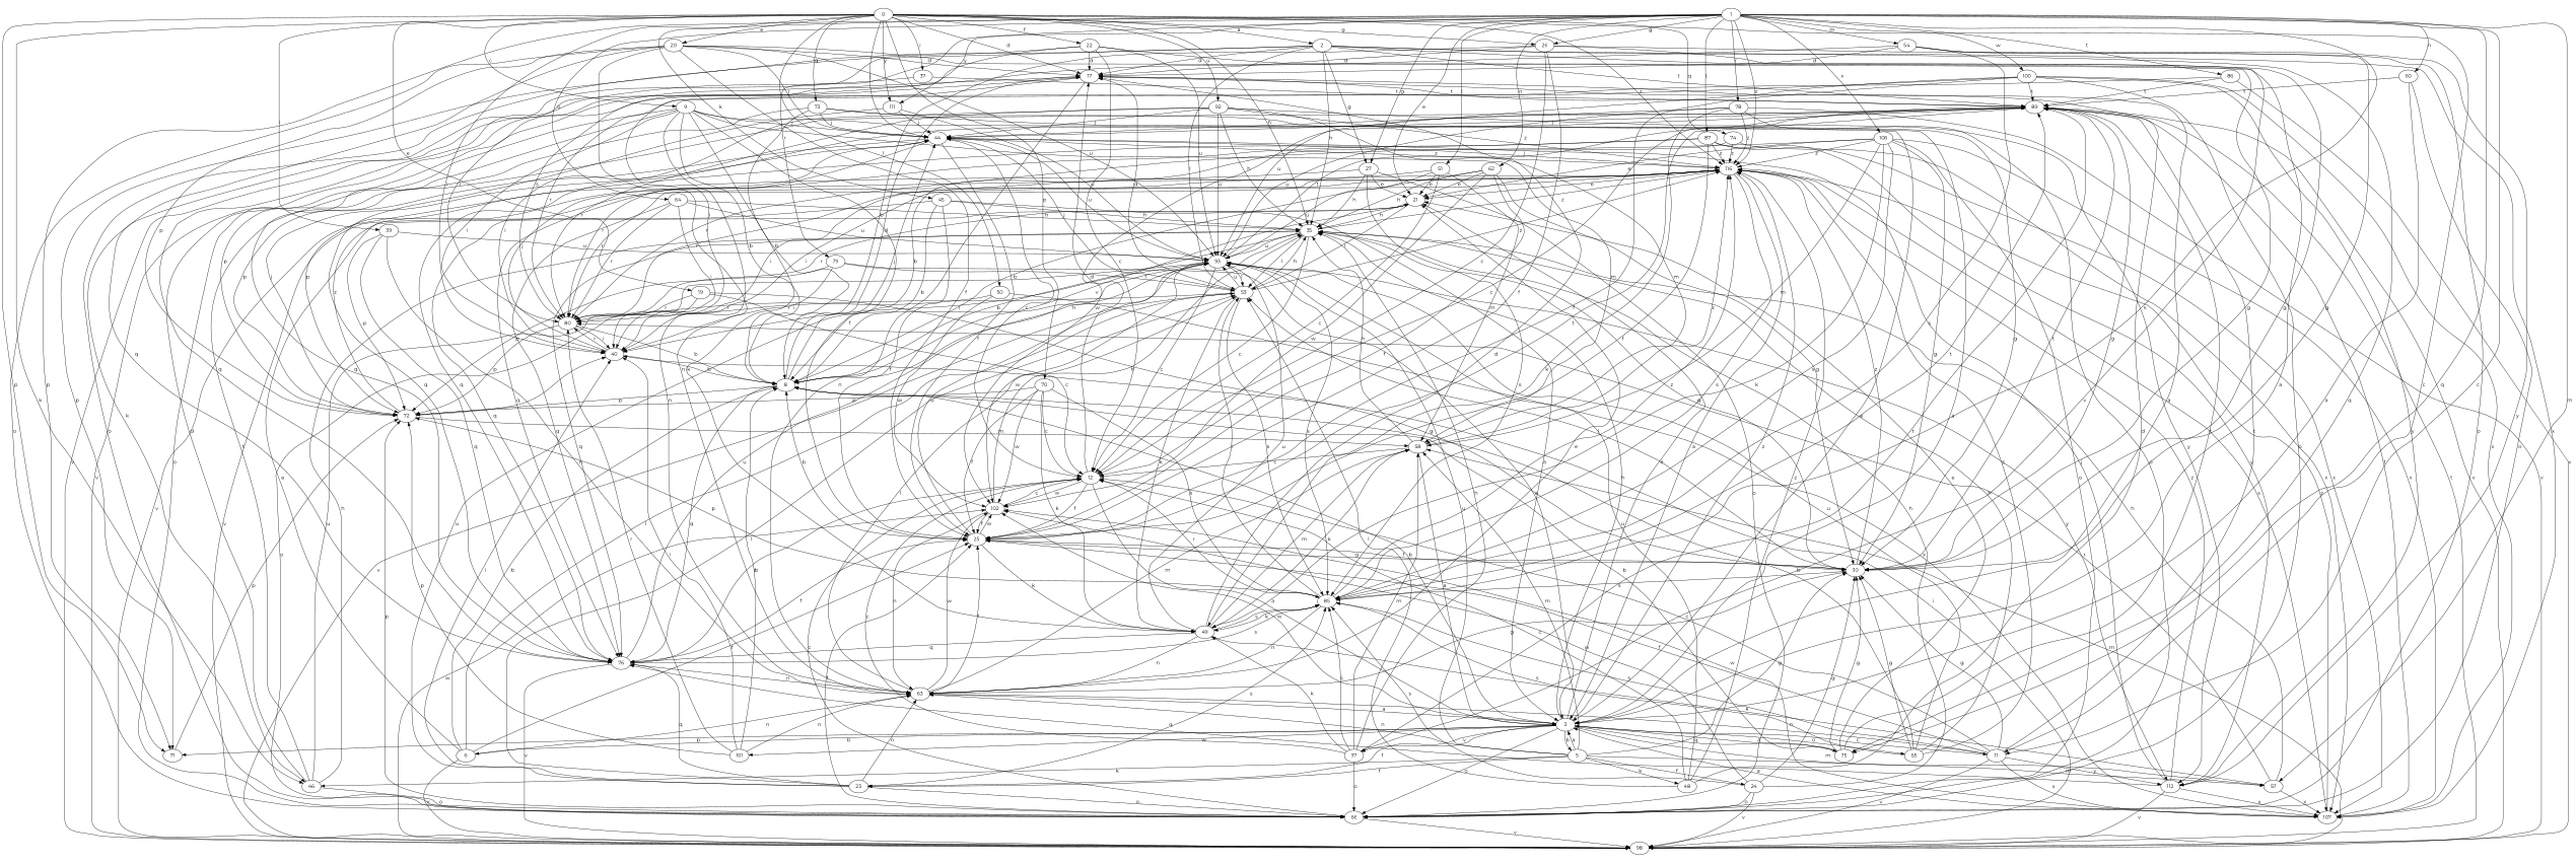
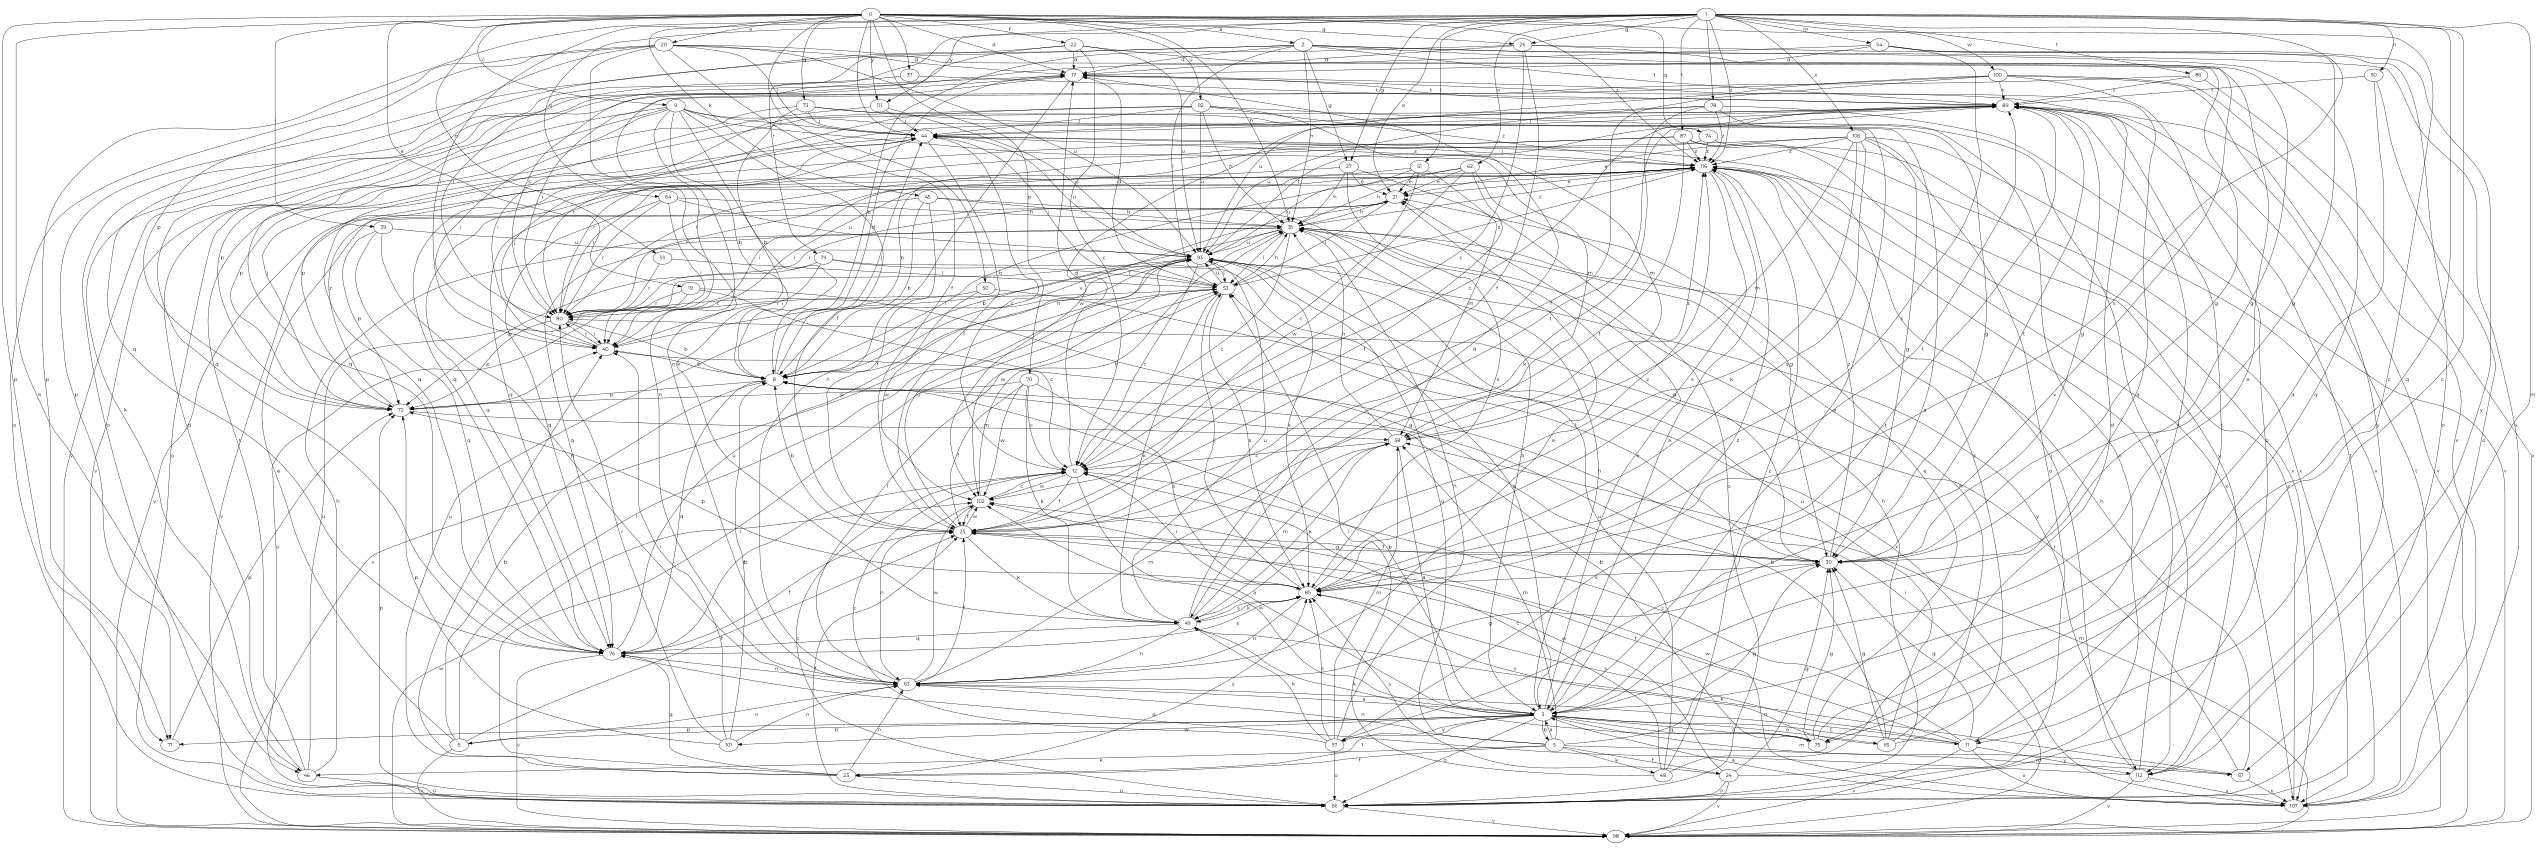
  strict digraph {
    fontname=Montserrat
    node [fontname=Montserrat]
    edge [fontname=Montserrat]
    0
    2
    9
    11
    17
    19
    20
    22
    26
    35
    37
    39
    44
    45
    46
    50
+   59
    70
    71
    73
    74
    92
    111
    116
    27
    75
    30
    53
    89
    107
    40
    3
    8
    66
    58
    63
    25
    98
    49
    85
    12
    112
    76
    80
    93
    72
    97
    102
    21
    1
    51
    54
    57
    60
    62
    64
    78
    79
    86
    87
    100
    106
    5
    6
    23
    65
    101
    24
    48
    0 -> 2 [label=a]
    0 -> 9 [label=c]
    0 -> 11 [label=c]
    0 -> 17 [label=d]
    0 -> 19 [label=e]
    0 -> 20 [label=e]
    0 -> 22 [label=f]
    0 -> 26 [label=g]
    0 -> 35 [label=h]
    0 -> 37 [label=i]
    0 -> 39 [label=i]
    0 -> 44 [label=j]
    0 -> 45 [label=k]
    0 -> 46 [label=k]
    0 -> 50 [label=l]
+   0 -> 59 [label=n]
    0 -> 70 [label=p]
    0 -> 71 [label=p]
    0 -> 73 [label=q]
    0 -> 74 [label=q]
    0 -> 92 [label=u]
    0 -> 111 [label=y]
    0 -> 116 [label=z]
    2 -> 17 [label=d]
    2 -> 35 [label=h]
    2 -> 46 [label=k]
    2 -> 71 [label=p]
    2 -> 27 [label=g]
    2 -> 75 [label=q]
    2 -> 30 [label=g]
    2 -> 53 [label=l]
    2 -> 89 [label=t]
    2 -> 107 [label=x]
    9 -> 44 [label=j]
    9 -> 40 [label=i]
    9 -> 3 [label=a]
    9 -> 8 [label=b]
    9 -> 66 [label=o]
    9 -> 58 [label=m]
    9 -> 63 [label=n]
    9 -> 25 [label=f]
    9 -> 98 [label=v]
    9 -> 49 [label=k]
    11 -> 30 [label=g]
    11 -> 89 [label=t]
    11 -> 107 [label=x]
    11 -> 63 [label=n]
    11 -> 25 [label=f]
    11 -> 98 [label=v]
    11 -> 85 [label=s]
    11 -> 12 [label=c]
    11 -> 112 [label=y]
    17 -> 89 [label=t]
    17 -> 3 [label=a]
    17 -> 63 [label=n]
    17 -> 98 [label=v]
    17 -> 76 [label=q]
    19 -> 30 [label=g]
    19 -> 66 [label=o]
    19 -> 12 [label=c]
    19 -> 80 [label=r]
    20 -> 17 [label=d]
    20 -> 44 [label=j]
    20 -> 30 [label=g]
    20 -> 66 [label=o]
    20 -> 63 [label=n]
    20 -> 25 [label=f]
    20 -> 76 [label=q]
    20 -> 93 [label=u]
    20 -> 72 [label=p]
    22 -> 17 [label=d]
    22 -> 3 [label=a]
    22 -> 66 [label=o]
    22 -> 12 [label=c]
    22 -> 80 [label=r]
    22 -> 93 [label=u]
    26 -> 17 [label=d]
    26 -> 30 [label=g]
    26 -> 8 [label=b]
    26 -> 25 [label=f]
    26 -> 12 [label=c]
    26 -> 97 [label=v]
    35 -> 116 [label=z]
    35 -> 30 [label=g]
    35 -> 53 [label=l]
    35 -> 8 [label=b]
    35 -> 12 [label=c]
    35 -> 76 [label=q]
    35 -> 93 [label=u]
    37 -> 89 [label=t]
    37 -> 76 [label=q]
    39 -> 63 [label=n]
    39 -> 76 [label=q]
    39 -> 93 [label=u]
    39 -> 72 [label=p]
    44 -> 116 [label=z]
    44 -> 25 [label=f]
    44 -> 12 [label=c]
    44 -> 80 [label=r]
    44 -> 93 [label=u]
    44 -> 72 [label=p]
    45 -> 35 [label=h]
    45 -> 3 [label=a]
    45 -> 8 [label=b]
    45 -> 25 [label=f]
    45 -> 98 [label=v]
    46 -> 17 [label=d]
    46 -> 35 [label=h]
    46 -> 89 [label=t]
    46 -> 66 [label=o]
    46 -> 93 [label=u]
    50 -> 107 [label=x]
    50 -> 80 [label=r]
    50 -> 102 [label=w]
+   59 -> 53 [label=l]
+   59 -> 80 [label=r]
    70 -> 25 [label=f]
    70 -> 49 [label=k]
    70 -> 85 [label=s]
    70 -> 12 [label=c]
    70 -> 72 [label=p]
    70 -> 102 [label=w]
    71 -> 72 [label=p]
    73 -> 44 [label=j]
    73 -> 30 [label=g]
    73 -> 3 [label=a]
    73 -> 8 [label=b]
    73 -> 72 [label=p]
    74 -> 116 [label=z]
    74 -> 107 [label=x]
    74 -> 8 [label=b]
    92 -> 35 [label=h]
    92 -> 44 [label=j]
    92 -> 116 [label=z]
    92 -> 40 [label=i]
    92 -> 58 [label=m]
    92 -> 112 [label=y]
    92 -> 80 [label=r]
    92 -> 93 [label=u]
    111 -> 44 [label=j]
    111 -> 76 [label=q]
    111 -> 93 [label=u]
    116 -> 44 [label=j]
    116 -> 107 [label=x]
    116 -> 40 [label=i]
    116 -> 3 [label=a]
    116 -> 98 [label=v]
    116 -> 85 [label=s]
    116 -> 76 [label=q]
    116 -> 80 [label=r]
    116 -> 21 [label=e]
    27 -> 35 [label=h]
    27 -> 40 [label=i]
    27 -> 66 [label=o]
    27 -> 85 [label=s]
    27 -> 21 [label=e]
    75 -> 30 [label=g]
    75 -> 89 [label=t]
    75 -> 3 [label=a]
    75 -> 8 [label=b]
+   75 -> 49 [label=k]
    75 -> 21 [label=e]
    30 -> 116 [label=z]
    30 -> 53 [label=l]
    30 -> 89 [label=t]
    30 -> 25 [label=f]
    30 -> 85 [label=s]
    53 -> 17 [label=d]
    53 -> 35 [label=h]
    53 -> 44 [label=j]
    53 -> 116 [label=z]
    53 -> 98 [label=v]
    53 -> 49 [label=k]
    53 -> 85 [label=s]
    53 -> 80 [label=r]
    53 -> 93 [label=u]
    89 -> 44 [label=j]
    89 -> 30 [label=g]
    89 -> 98 [label=v]
    89 -> 12 [label=c]
    89 -> 76 [label=q]
    89 -> 102 [label=w]
    107 -> 116 [label=z]
    107 -> 89 [label=t]
    107 -> 3 [label=a]
    107 -> 102 [label=w]
    40 -> 44 [label=j]
    40 -> 8 [label=b]
    40 -> 80 [label=r]
    3 -> 11 [label=c]
    3 -> 35 [label=h]
    3 -> 71 [label=p]
    3 -> 116 [label=z]
    3 -> 75 [label=q]
    3 -> 8 [label=b]
    3 -> 66 [label=o]
    3 -> 97 [label=v]
    3 -> 102 [label=w]
    3 -> 21 [label=e]
    3 -> 57 [label=m]
    3 -> 5 [label=b]
    3 -> 6 [label=b]
    3 -> 23 [label=f]
    3 -> 65 [label=o]
    3 -> 101 [label=w]
    8 -> 17 [label=d]
    8 -> 35 [label=h]
    8 -> 44 [label=j]
    8 -> 76 [label=q]
    8 -> 72 [label=p]
    66 -> 25 [label=f]
    66 -> 98 [label=v]
    66 -> 12 [label=c]
    66 -> 72 [label=p]
    58 -> 35 [label=h]
    58 -> 116 [label=z]
    58 -> 3 [label=a]
    58 -> 49 [label=k]
    58 -> 12 [label=c]
    63 -> 30 [label=g]
    63 -> 53 [label=l]
    63 -> 3 [label=a]
    63 -> 58 [label=m]
    63 -> 25 [label=f]
    63 -> 102 [label=w]
    63 -> 21 [label=e]
    25 -> 30 [label=g]
    25 -> 89 [label=t]
    25 -> 8 [label=b]
    25 -> 49 [label=k]
    25 -> 93 [label=u]
    25 -> 102 [label=w]
    98 -> 89 [label=t]
    98 -> 40 [label=i]
    98 -> 58 [label=m]
    98 -> 102 [label=w]
    49 -> 17 [label=d]
    49 -> 58 [label=m]
    49 -> 63 [label=n]
    49 -> 85 [label=s]
    49 -> 76 [label=q]
    49 -> 93 [label=u]
    85 -> 116 [label=z]
    85 -> 53 [label=l]
    85 -> 89 [label=t]
    85 -> 63 [label=n]
    85 -> 49 [label=k]
    85 -> 12 [label=r]
    85 -> 72 [label=p]
    12 -> 17 [label=d]
    12 -> 3 [label=a]
    12 -> 25 [label=f]
    12 -> 102 [label=w]
    112 -> 44 [label=j]
    112 -> 116 [label=z]
    112 -> 107 [label=x]
    112 -> 98 [label=v]
    112 -> 76 [label=q]
    76 -> 63 [label=n]
    76 -> 25 [label=f]
    76 -> 98 [label=v]
    76 -> 85 [label=s]
    76 -> 12 [label=c]
    76 -> 93 [label=u]
    80 -> 40 [label=i]
    80 -> 8 [label=b]
    80 -> 72 [label=p]
    93 -> 53 [label=l]
    93 -> 89 [label=t]
    93 -> 40 [label=i]
    93 -> 85 [label=s]
    93 -> 12 [label=c]
    93 -> 112 [label=y]
    93 -> 102 [label=w]
    72 -> 44 [label=j]
    72 -> 116 [label=z]
    72 -> 40 [label=i]
    72 -> 58 [label=m]
    97 -> 35 [label=h]
    97 -> 89 [label=t]
    97 -> 66 [label=o]
    97 -> 58 [label=m]
    97 -> 49 [label=k]
    97 -> 85 [label=s]
    97 -> 12 [label=c]
    102 -> 35 [label=h]
    102 -> 63 [label=n]
    102 -> 25 [label=f]
    102 -> 12 [label=c]
    21 -> 35 [label=h]
    21 -> 53 [label=l]
    21 -> 8 [label=v]
    21 -> 80 [label=r]
    1 -> 11 [label=c]
    1 -> 26 [label=g]
    1 -> 71 [label=p]
    1 -> 111 [label=y]
    1 -> 116 [label=z]
    1 -> 27 [label=g]
    1 -> 75 [label=q]
    1 -> 40 [label=i]
    1 -> 85 [label=s]
    1 -> 21 [label=e]
    1 -> 51 [label=l]
    1 -> 54 [label=m]
    1 -> 57 [label=m]
    1 -> 60 [label=n]
    1 -> 62 [label=n]
    1 -> 64 [label=o]
    1 -> 78 [label=r]
    1 -> 79 [label=r]
    1 -> 86 [label=t]
    1 -> 87 [label=t]
    1 -> 100 [label=w]
    1 -> 106 [label=x]
    51 -> 58 [label=m]
    51 -> 12 [label=c]
    51 -> 80 [label=r]
    51 -> 93 [label=u]
    51 -> 21 [label=e]
    54 -> 17 [label=d]
    54 -> 66 [label=o]
    54 -> 85 [label=s]
    54 -> 112 [label=y]
    54 -> 80 [label=s]
    57 -> 35 [label=h]
    57 -> 107 [label=x]
    57 -> 49 [label=k]
    57 -> 80 [label=r]
    60 -> 89 [label=t]
    60 -> 3 [label=a]
    60 -> 66 [label=o]
    62 -> 35 [label=h]
    62 -> 30 [label=g]
    62 -> 8 [label=b]
    62 -> 25 [label=f]
    62 -> 102 [label=w]
    62 -> 21 [label=e]
    64 -> 35 [label=h]
    64 -> 40 [label=i]
    64 -> 76 [label=q]
    64 -> 80 [label=r]
    64 -> 93 [label=u]
    78 -> 44 [label=j]
    78 -> 116 [label=z]
    78 -> 66 [label=o]
    78 -> 98 [label=v]
    78 -> 49 [label=k]
    78 -> 93 [label=u]
    79 -> 53 [label=l]
    79 -> 40 [label=i]
    79 -> 3 [label=a]
    79 -> 72 [label=p]
    86 -> 89 [label=t]
    86 -> 98 [label=v]
    86 -> 80 [label=r]
    87 -> 116 [label=z]
    87 -> 107 [label=x]
    87 -> 25 [label=f]
    87 -> 112 [label=y]
    87 -> 76 [label=q]
    87 -> 72 [label=p]
    100 -> 89 [label=t]
    100 -> 107 [label=x]
    100 -> 40 [label=i]
    100 -> 66 [label=o]
    100 -> 25 [label=f]
    100 -> 112 [label=y]
    100 -> 93 [label=u]
    106 -> 116 [label=z]
    106 -> 30 [label=g]
    106 -> 107 [label=x]
    106 -> 66 [label=o]
    106 -> 58 [label=m]
    106 -> 49 [label=k]
    106 -> 85 [label=s]
    106 -> 80 [label=r]
    106 -> 21 [label=e]
    5 -> 46 [label=k]
    5 -> 30 [label=g]
    5 -> 3 [label=a]
    5 -> 58 [label=m]
    5 -> 63 [label=n]
    5 -> 93 [label=u]
    5 -> 57 [label=m]
    5 -> 23 [label=f]
    5 -> 24 [label=f]
    5 -> 48 [label=k]
    6 -> 53 [label=l]
    6 -> 8 [label=b]
    6 -> 63 [label=n]
    6 -> 25 [label=f]
    6 -> 98 [label=v]
    6 -> 21 [label=e]
    23 -> 53 [label=l]
    23 -> 40 [label=i]
    23 -> 66 [label=o]
    23 -> 63 [label=n]
    23 -> 85 [label=s]
    23 -> 76 [label=q]
    23 -> 93 [label=u]
    65 -> 35 [label=h]
    65 -> 116 [label=z]
    65 -> 30 [label=g]
    65 -> 8 [label=b]
    65 -> 85 [label=s]
    65 -> 93 [label=u]
    101 -> 40 [label=i]
    101 -> 8 [label=b]
    101 -> 63 [label=n]
    101 -> 80 [label=r]
    101 -> 72 [label=p]
    24 -> 35 [label=h]
    24 -> 30 [label=g]
    24 -> 66 [label=o]
    24 -> 98 [label=v]
    24 -> 85 [label=s]
    24 -> 102 [label=w]
    48 -> 17 [label=d]
    48 -> 116 [label=z]
    48 -> 53 [label=l]
    48 -> 12 [label=c]
    48 -> 93 [label=u]
  }
